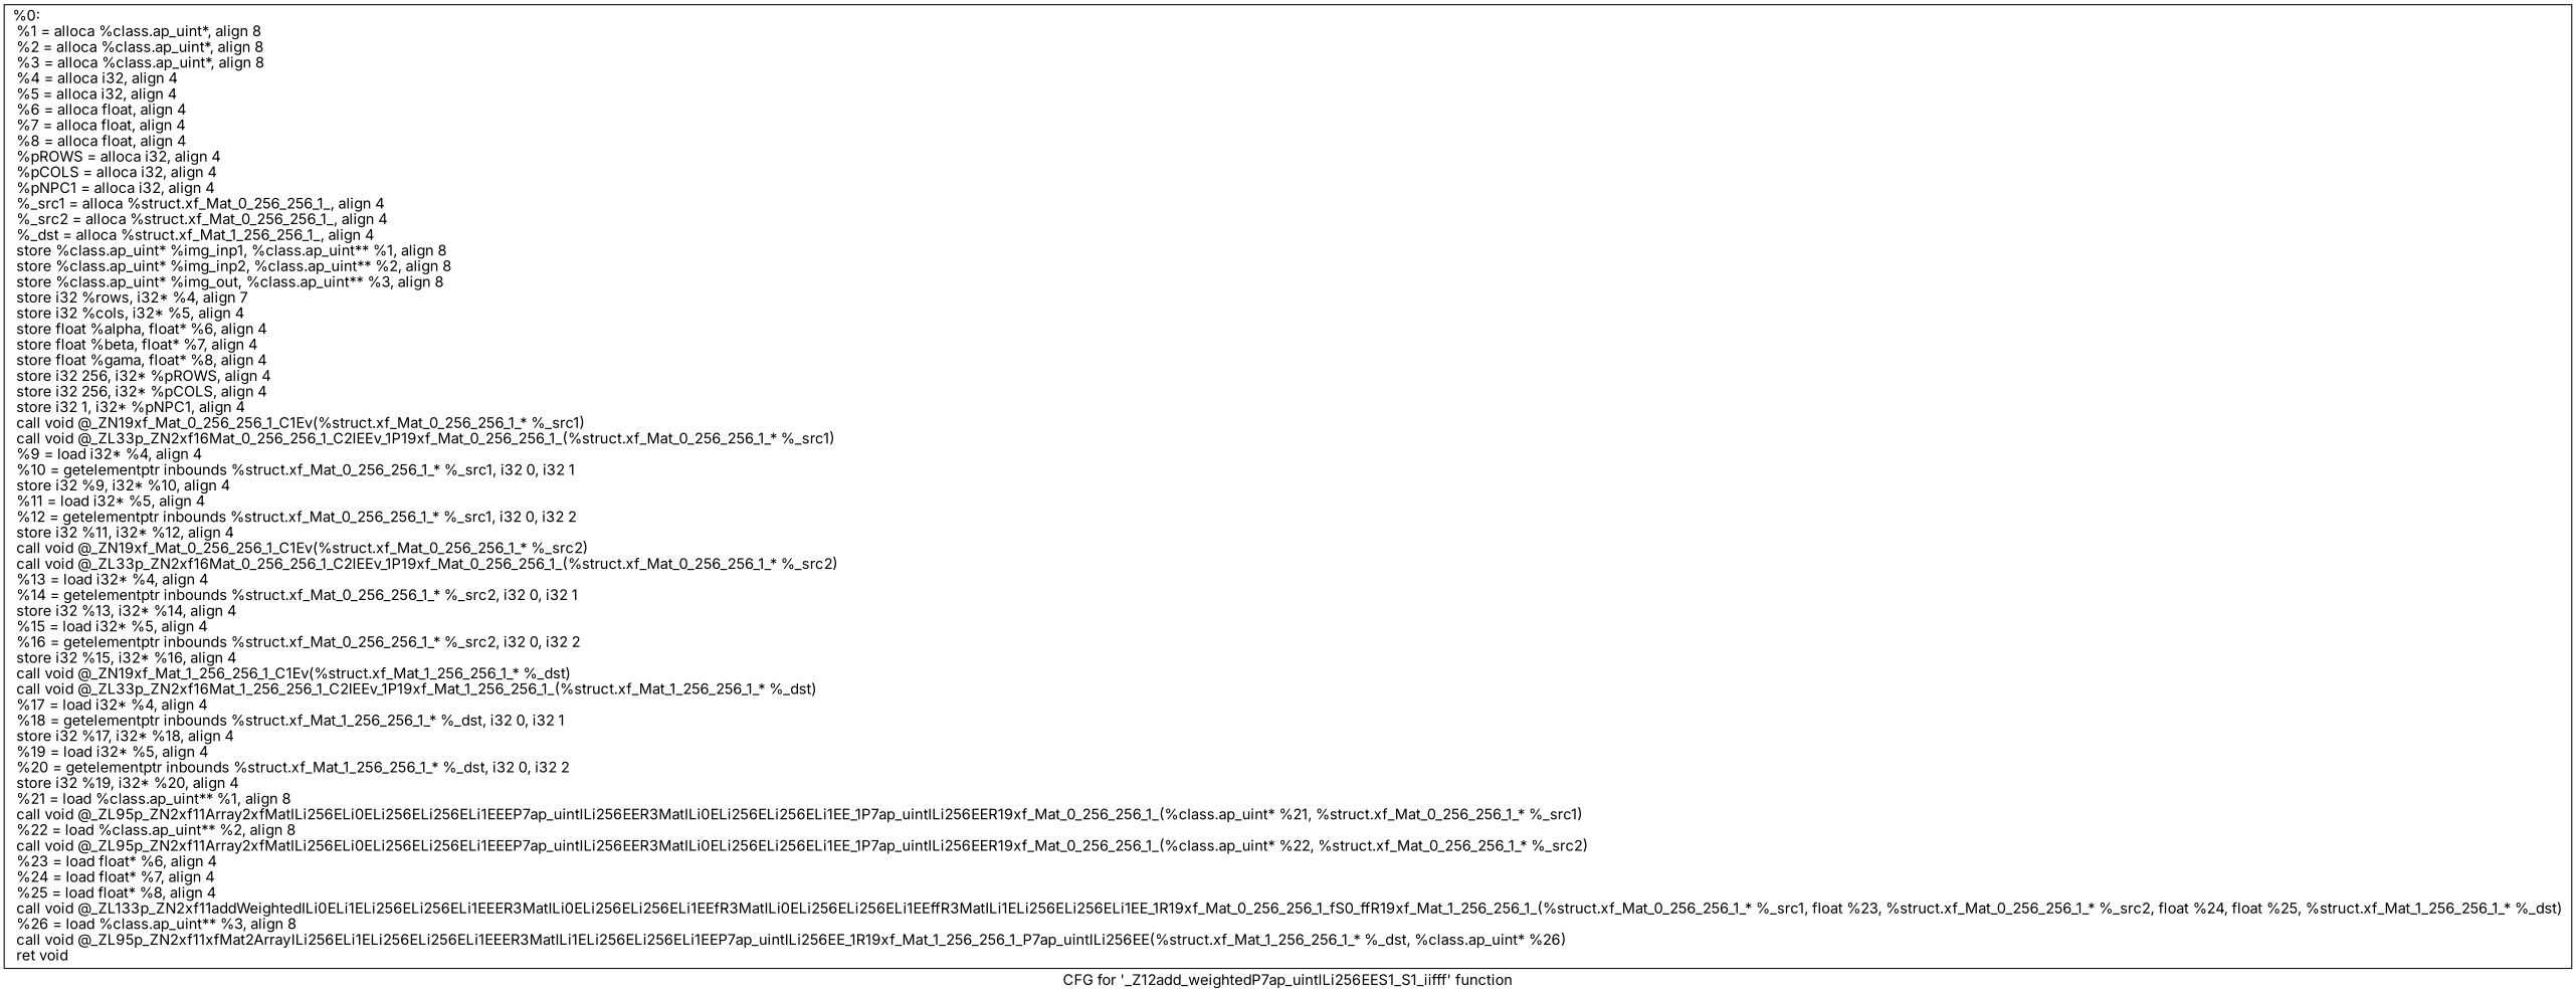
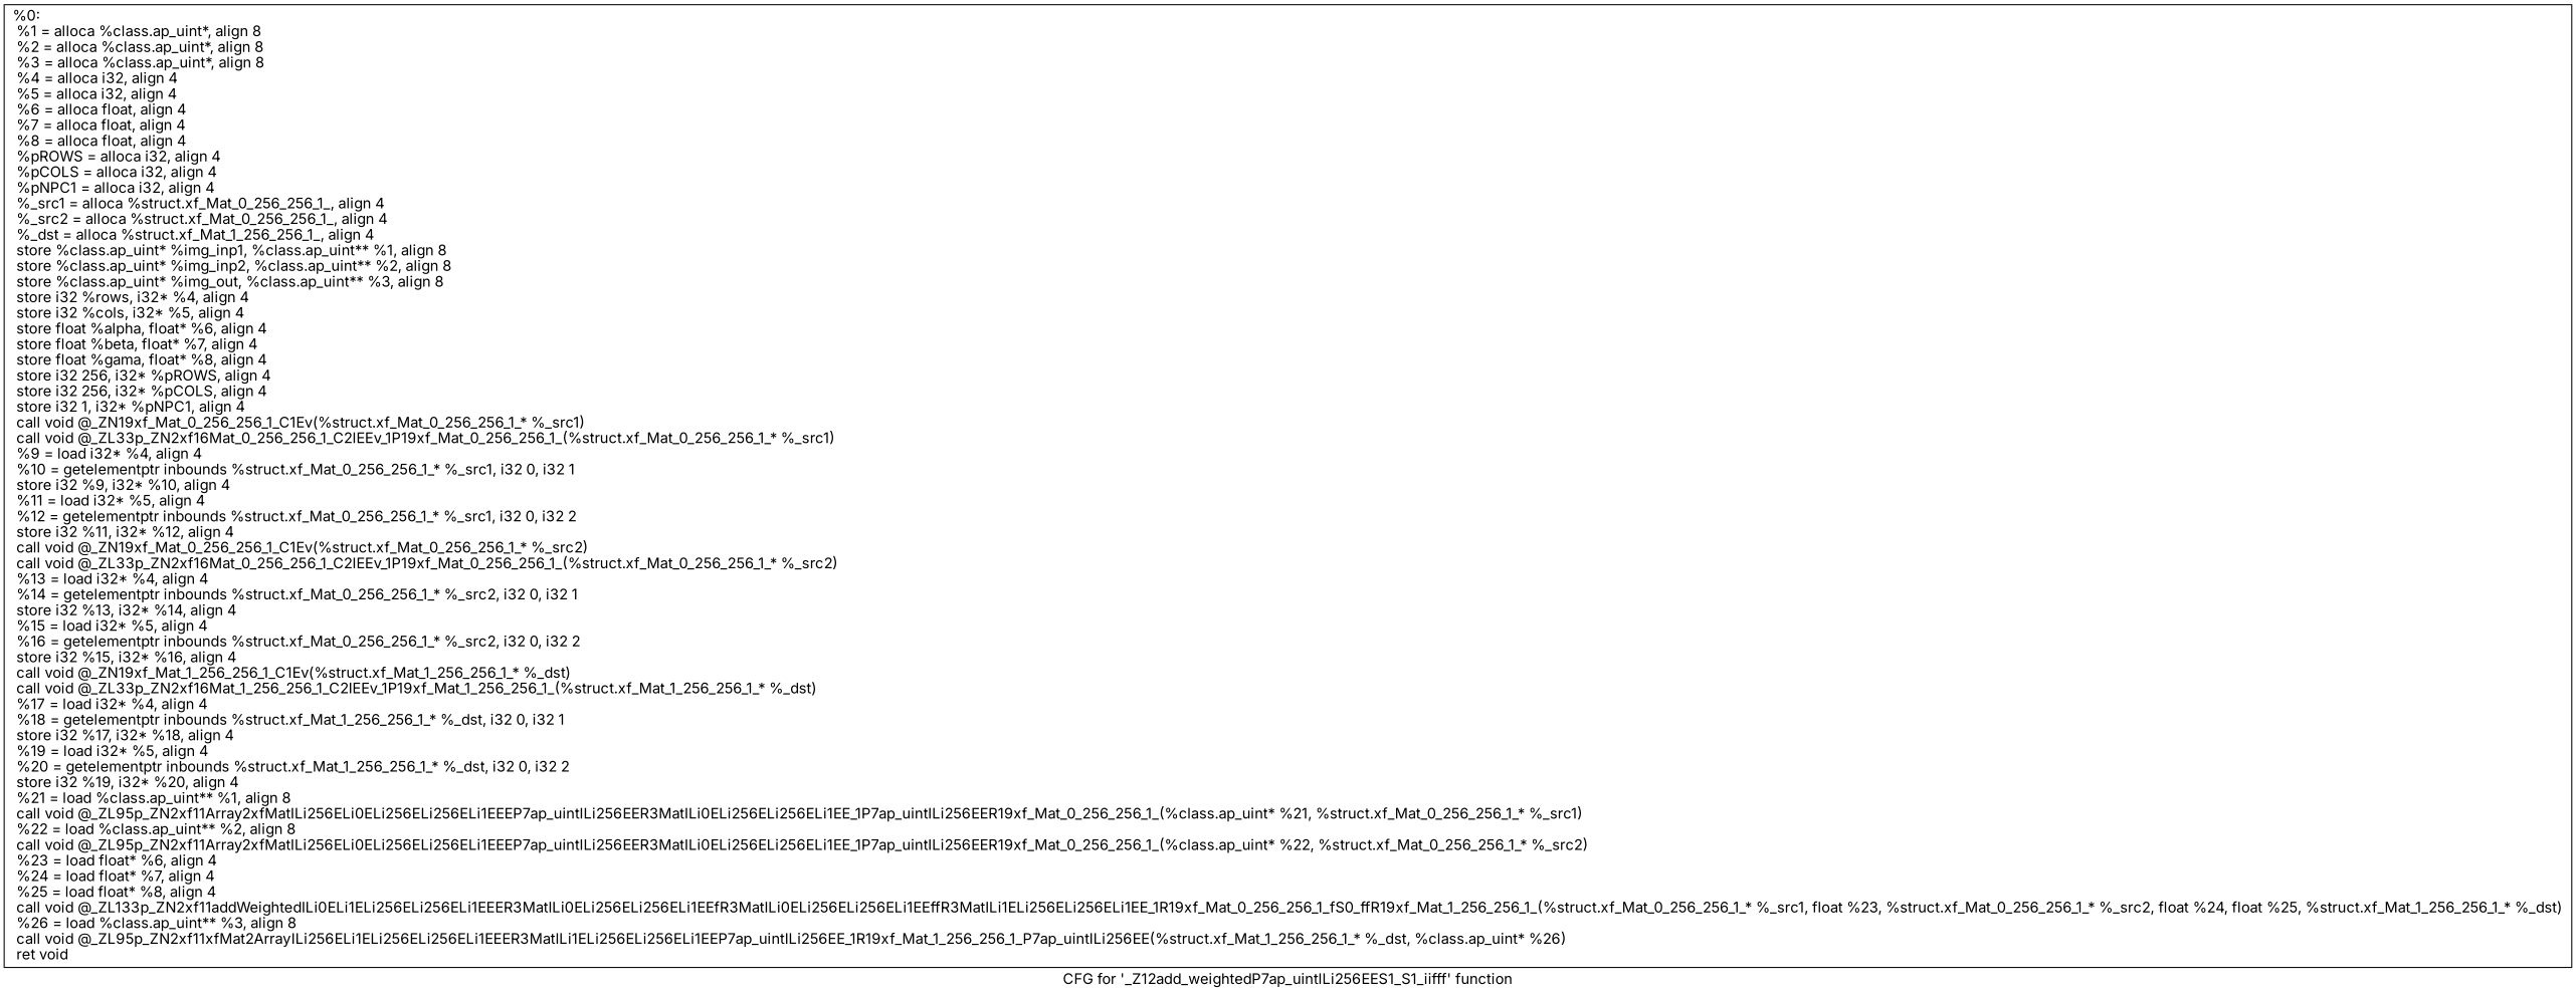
  digraph {
    label="CFG for '_Z12add_weightedP7ap_uintILi256EES1_S1_iifff' function"
    fontname=Inter
-   n1 [label="{%0:\l  %1 = alloca %class.ap_uint*, align 8\l  %2 = alloca %class.ap_uint*, align 8\l  %3 = alloca %class.ap_uint*, align 8\l  %4 = alloca i32, align 4\l  %5 = alloca i32, align 4\l  %6 = alloca float, align 4\l  %7 = alloca float, align 4\l  %8 = alloca float, align 4\l  %pROWS = alloca i32, align 4\l  %pCOLS = alloca i32, align 4\l  %pNPC1 = alloca i32, align 4\l  %_src1 = alloca %struct.xf_Mat_0_256_256_1_, align 4\l  %_src2 = alloca %struct.xf_Mat_0_256_256_1_, align 4\l  %_dst = alloca %struct.xf_Mat_1_256_256_1_, align 4\l  store %class.ap_uint* %img_inp1, %class.ap_uint** %1, align 8\l  store %class.ap_uint* %img_inp2, %class.ap_uint** %2, align 8\l  store %class.ap_uint* %img_out, %class.ap_uint** %3, align 8\l  store i32 %rows, i32* %4, align 7\l  store i32 %cols, i32* %5, align 4\l  store float %alpha, float* %6, align 4\l  store float %beta, float* %7, align 4\l  store float %gama, float* %8, align 4\l  store i32 256, i32* %pROWS, align 4\l  store i32 256, i32* %pCOLS, align 4\l  store i32 1, i32* %pNPC1, align 4\l  call void @_ZN19xf_Mat_0_256_256_1_C1Ev(%struct.xf_Mat_0_256_256_1_* %_src1)\l  call void @_ZL33p_ZN2xf16Mat_0_256_256_1_C2IEEv_1P19xf_Mat_0_256_256_1_(%struct.xf_Mat_0_256_256_1_* %_src1)\l  %9 = load i32* %4, align 4\l  %10 = getelementptr inbounds %struct.xf_Mat_0_256_256_1_* %_src1, i32 0, i32 1\l  store i32 %9, i32* %10, align 4\l  %11 = load i32* %5, align 4\l  %12 = getelementptr inbounds %struct.xf_Mat_0_256_256_1_* %_src1, i32 0, i32 2\l  store i32 %11, i32* %12, align 4\l  call void @_ZN19xf_Mat_0_256_256_1_C1Ev(%struct.xf_Mat_0_256_256_1_* %_src2)\l  call void @_ZL33p_ZN2xf16Mat_0_256_256_1_C2IEEv_1P19xf_Mat_0_256_256_1_(%struct.xf_Mat_0_256_256_1_* %_src2)\l  %13 = load i32* %4, align 4\l  %14 = getelementptr inbounds %struct.xf_Mat_0_256_256_1_* %_src2, i32 0, i32 1\l  store i32 %13, i32* %14, align 4\l  %15 = load i32* %5, align 4\l  %16 = getelementptr inbounds %struct.xf_Mat_0_256_256_1_* %_src2, i32 0, i32 2\l  store i32 %15, i32* %16, align 4\l  call void @_ZN19xf_Mat_1_256_256_1_C1Ev(%struct.xf_Mat_1_256_256_1_* %_dst)\l  call void @_ZL33p_ZN2xf16Mat_1_256_256_1_C2IEEv_1P19xf_Mat_1_256_256_1_(%struct.xf_Mat_1_256_256_1_* %_dst)\l  %17 = load i32* %4, align 4\l  %18 = getelementptr inbounds %struct.xf_Mat_1_256_256_1_* %_dst, i32 0, i32 1\l  store i32 %17, i32* %18, align 4\l  %19 = load i32* %5, align 4\l  %20 = getelementptr inbounds %struct.xf_Mat_1_256_256_1_* %_dst, i32 0, i32 2\l  store i32 %19, i32* %20, align 4\l  %21 = load %class.ap_uint** %1, align 8\l  call void @_ZL95p_ZN2xf11Array2xfMatILi256ELi0ELi256ELi256ELi1EEEP7ap_uintILi256EER3MatILi0ELi256ELi256ELi1EE_1P7ap_uintILi256EER19xf_Mat_0_256_256_1_(%class.ap_uint* %21, %struct.xf_Mat_0_256_256_1_* %_src1)\l  %22 = load %class.ap_uint** %2, align 8\l  call void @_ZL95p_ZN2xf11Array2xfMatILi256ELi0ELi256ELi256ELi1EEEP7ap_uintILi256EER3MatILi0ELi256ELi256ELi1EE_1P7ap_uintILi256EER19xf_Mat_0_256_256_1_(%class.ap_uint* %22, %struct.xf_Mat_0_256_256_1_* %_src2)\l  %23 = load float* %6, align 4\l  %24 = load float* %7, align 4\l  %25 = load float* %8, align 4\l  call void @_ZL133p_ZN2xf11addWeightedILi0ELi1ELi256ELi256ELi1EEER3MatILi0ELi256ELi256ELi1EEfR3MatILi0ELi256ELi256ELi1EEffR3MatILi1ELi256ELi256ELi1EE_1R19xf_Mat_0_256_256_1_fS0_ffR19xf_Mat_1_256_256_1_(%struct.xf_Mat_0_256_256_1_* %_src1, float %23, %struct.xf_Mat_0_256_256_1_* %_src2, float %24, float %25, %struct.xf_Mat_1_256_256_1_* %_dst)\l  %26 = load %class.ap_uint** %3, align 8\l  call void @_ZL95p_ZN2xf11xfMat2ArrayILi256ELi1ELi256ELi256ELi1EEER3MatILi1ELi256ELi256ELi1EEP7ap_uintILi256EE_1R19xf_Mat_1_256_256_1_P7ap_uintILi256EE(%struct.xf_Mat_1_256_256_1_* %_dst, %class.ap_uint* %26)\l  ret void\l}" shape=record fontname=Inter]
+   n1 [label="{%0:\l  %1 = alloca %class.ap_uint*, align 8\l  %2 = alloca %class.ap_uint*, align 8\l  %3 = alloca %class.ap_uint*, align 8\l  %4 = alloca i32, align 4\l  %5 = alloca i32, align 4\l  %6 = alloca float, align 4\l  %7 = alloca float, align 4\l  %8 = alloca float, align 4\l  %pROWS = alloca i32, align 4\l  %pCOLS = alloca i32, align 4\l  %pNPC1 = alloca i32, align 4\l  %_src1 = alloca %struct.xf_Mat_0_256_256_1_, align 4\l  %_src2 = alloca %struct.xf_Mat_0_256_256_1_, align 4\l  %_dst = alloca %struct.xf_Mat_1_256_256_1_, align 4\l  store %class.ap_uint* %img_inp1, %class.ap_uint** %1, align 8\l  store %class.ap_uint* %img_inp2, %class.ap_uint** %2, align 8\l  store %class.ap_uint* %img_out, %class.ap_uint** %3, align 8\l  store i32 %rows, i32* %4, align 4\l  store i32 %cols, i32* %5, align 4\l  store float %alpha, float* %6, align 4\l  store float %beta, float* %7, align 4\l  store float %gama, float* %8, align 4\l  store i32 256, i32* %pROWS, align 4\l  store i32 256, i32* %pCOLS, align 4\l  store i32 1, i32* %pNPC1, align 4\l  call void @_ZN19xf_Mat_0_256_256_1_C1Ev(%struct.xf_Mat_0_256_256_1_* %_src1)\l  call void @_ZL33p_ZN2xf16Mat_0_256_256_1_C2IEEv_1P19xf_Mat_0_256_256_1_(%struct.xf_Mat_0_256_256_1_* %_src1)\l  %9 = load i32* %4, align 4\l  %10 = getelementptr inbounds %struct.xf_Mat_0_256_256_1_* %_src1, i32 0, i32 1\l  store i32 %9, i32* %10, align 4\l  %11 = load i32* %5, align 4\l  %12 = getelementptr inbounds %struct.xf_Mat_0_256_256_1_* %_src1, i32 0, i32 2\l  store i32 %11, i32* %12, align 4\l  call void @_ZN19xf_Mat_0_256_256_1_C1Ev(%struct.xf_Mat_0_256_256_1_* %_src2)\l  call void @_ZL33p_ZN2xf16Mat_0_256_256_1_C2IEEv_1P19xf_Mat_0_256_256_1_(%struct.xf_Mat_0_256_256_1_* %_src2)\l  %13 = load i32* %4, align 4\l  %14 = getelementptr inbounds %struct.xf_Mat_0_256_256_1_* %_src2, i32 0, i32 1\l  store i32 %13, i32* %14, align 4\l  %15 = load i32* %5, align 4\l  %16 = getelementptr inbounds %struct.xf_Mat_0_256_256_1_* %_src2, i32 0, i32 2\l  store i32 %15, i32* %16, align 4\l  call void @_ZN19xf_Mat_1_256_256_1_C1Ev(%struct.xf_Mat_1_256_256_1_* %_dst)\l  call void @_ZL33p_ZN2xf16Mat_1_256_256_1_C2IEEv_1P19xf_Mat_1_256_256_1_(%struct.xf_Mat_1_256_256_1_* %_dst)\l  %17 = load i32* %4, align 4\l  %18 = getelementptr inbounds %struct.xf_Mat_1_256_256_1_* %_dst, i32 0, i32 1\l  store i32 %17, i32* %18, align 4\l  %19 = load i32* %5, align 4\l  %20 = getelementptr inbounds %struct.xf_Mat_1_256_256_1_* %_dst, i32 0, i32 2\l  store i32 %19, i32* %20, align 4\l  %21 = load %class.ap_uint** %1, align 8\l  call void @_ZL95p_ZN2xf11Array2xfMatILi256ELi0ELi256ELi256ELi1EEEP7ap_uintILi256EER3MatILi0ELi256ELi256ELi1EE_1P7ap_uintILi256EER19xf_Mat_0_256_256_1_(%class.ap_uint* %21, %struct.xf_Mat_0_256_256_1_* %_src1)\l  %22 = load %class.ap_uint** %2, align 8\l  call void @_ZL95p_ZN2xf11Array2xfMatILi256ELi0ELi256ELi256ELi1EEEP7ap_uintILi256EER3MatILi0ELi256ELi256ELi1EE_1P7ap_uintILi256EER19xf_Mat_0_256_256_1_(%class.ap_uint* %22, %struct.xf_Mat_0_256_256_1_* %_src2)\l  %23 = load float* %6, align 4\l  %24 = load float* %7, align 4\l  %25 = load float* %8, align 4\l  call void @_ZL133p_ZN2xf11addWeightedILi0ELi1ELi256ELi256ELi1EEER3MatILi0ELi256ELi256ELi1EEfR3MatILi0ELi256ELi256ELi1EEffR3MatILi1ELi256ELi256ELi1EE_1R19xf_Mat_0_256_256_1_fS0_ffR19xf_Mat_1_256_256_1_(%struct.xf_Mat_0_256_256_1_* %_src1, float %23, %struct.xf_Mat_0_256_256_1_* %_src2, float %24, float %25, %struct.xf_Mat_1_256_256_1_* %_dst)\l  %26 = load %class.ap_uint** %3, align 8\l  call void @_ZL95p_ZN2xf11xfMat2ArrayILi256ELi1ELi256ELi256ELi1EEER3MatILi1ELi256ELi256ELi1EEP7ap_uintILi256EE_1R19xf_Mat_1_256_256_1_P7ap_uintILi256EE(%struct.xf_Mat_1_256_256_1_* %_dst, %class.ap_uint* %26)\l  ret void\l}" shape=record fontname=Inter]
  }
